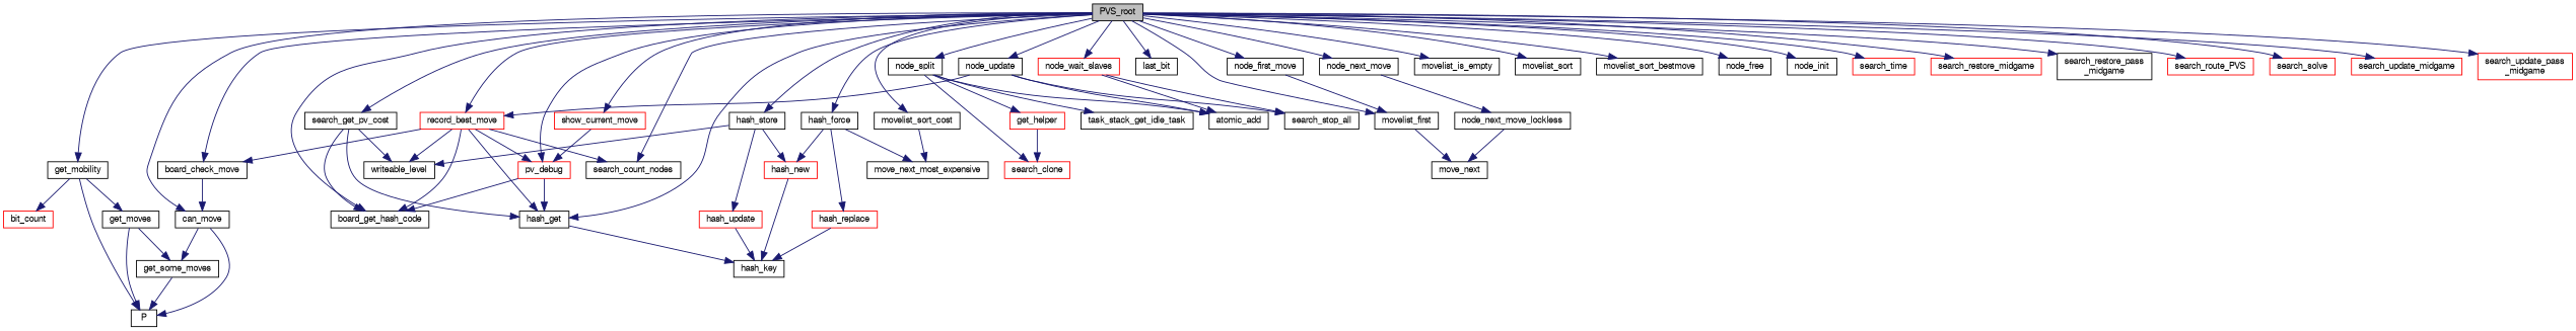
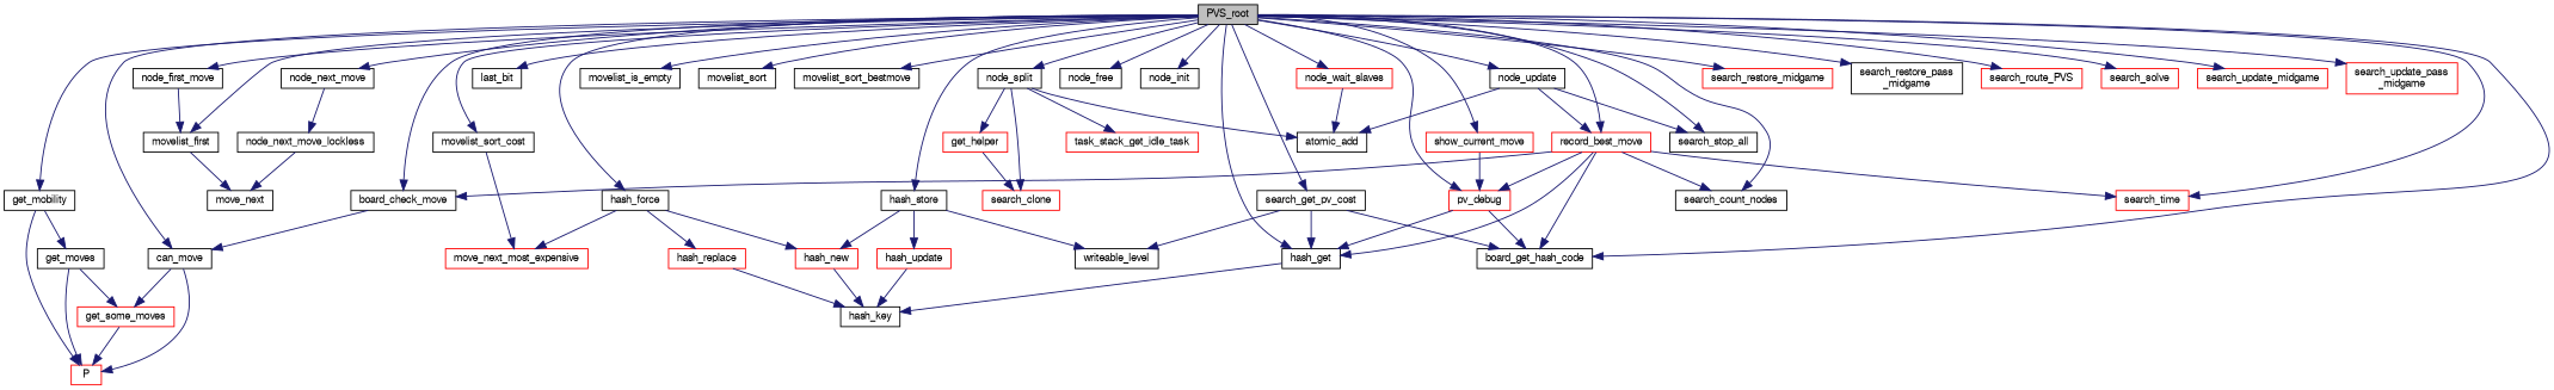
  digraph {
    rankdir=TB
    node [color=black fontname=FreeSans fontsize=10 shape=record]
    edge [color=midnightblue fontname=FreeSans fontsize=10 labelfontname=FreeSans labelfontsize=10 style=solid]
    n1 [fillcolor=grey75 fontcolor=black height=0.2 label=PVS_root style=filled width=0.4]
    n2 [height=0.2 label=board_check_move width=0.4]
    n3 [height=0.2 label=can_move width=0.4]
    n4 [height=0.2 label=board_get_hash_code width=0.4]
    n5 [height=0.2 label=get_mobility width=0.4]
    n6 [height=0.2 label=hash_force width=0.4]
    n7 [height=0.2 label=hash_get width=0.4]
    n8 [height=0.2 label=hash_store width=0.4]
    n9 [height=0.2 label=last_bit width=0.4]
    n10 [height=0.2 label=movelist_first width=0.4]
    n11 [height=0.2 label=movelist_is_empty width=0.4]
    n12 [height=0.2 label=movelist_sort width=0.4]
    n13 [height=0.2 label=movelist_sort_bestmove width=0.4]
    n14 [height=0.2 label=movelist_sort_cost width=0.4]
    n15 [height=0.2 label=node_first_move width=0.4]
    n16 [height=0.2 label=node_free width=0.4]
    n17 [height=0.2 label=node_init width=0.4]
    n18 [height=0.2 label=node_next_move width=0.4]
    n19 [height=0.2 label=node_split width=0.4]
    n20 [height=0.2 label=node_update width=0.4]
    n21 [color=red height=0.2 label=record_best_move width=0.4]
    n22 [color=red height=0.2 label=pv_debug width=0.4]
    n23 [height=0.2 label=search_count_nodes width=0.4]
    n24 [color=red height=0.2 label=search_time width=0.4]
    n25 [color=red height=0.2 label=node_wait_slaves width=0.4]
    n26 [height=0.2 label=search_get_pv_cost width=0.4]
    n27 [color=red height=0.2 label=search_restore_midgame width=0.4]
    n28 [height=0.2 label="search_restore_pass\l_midgame" width=0.4]
    n29 [color=red height=0.2 label=search_route_PVS width=0.4]
    n30 [color=red height=0.2 label=search_solve width=0.4]
    n31 [color=red height=0.2 label=search_update_midgame width=0.4]
    n32 [color=red height=0.2 label="search_update_pass\l_midgame" width=0.4]
    n33 [color=red height=0.2 label=show_current_move width=0.4]
-   n34 [height=0.2 label=get_some_moves width=0.4]
-   n35 [height=0.2 label=P width=0.4]
-   n36 [color=red height=0.2 label=bit_count width=0.4]
+   n34 [color=red height=0.2 label=get_some_moves width=0.4]
+   n35 [color=red height=0.2 label=P width=0.4]
    n37 [height=0.2 label=get_moves width=0.4]
    n38 [color=red height=0.2 label=hash_new width=0.4]
    n39 [color=red height=0.2 label=hash_replace width=0.4]
-   n40 [height=0.2 label=move_next_most_expensive width=0.4]
+   n40 [color=red height=0.2 label=move_next_most_expensive width=0.4]
    n41 [height=0.2 label=hash_key width=0.4]
    n42 [height=0.2 label=writeable_level width=0.4]
    n43 [color=red height=0.2 label=hash_update width=0.4]
    n44 [height=0.2 label=move_next width=0.4]
    n45 [height=0.2 label=node_next_move_lockless width=0.4]
    n46 [height=0.2 label=atomic_add width=0.4]
    n47 [color=red height=0.2 label=get_helper width=0.4]
    n48 [color=red height=0.2 label=search_clone width=0.4]
-   n49 [height=0.2 label=task_stack_get_idle_task width=0.4]
+   n49 [color=red height=0.2 label=task_stack_get_idle_task width=0.4]
    n50 [height=0.2 label=search_stop_all width=0.4]
    n1 -> n2
    n1 -> n3
    n1 -> n4
    n1 -> n5
    n1 -> n6
    n1 -> n7
    n1 -> n8
    n1 -> n9
    n1 -> n10
    n1 -> n11
    n1 -> n12
    n1 -> n13
    n1 -> n14
    n1 -> n15
    n1 -> n16
    n1 -> n17
    n1 -> n18
    n1 -> n19
    n1 -> n20
    n1 -> n21
    n1 -> n22
    n1 -> n23
    n1 -> n24
    n1 -> n25
    n1 -> n26
    n1 -> n27
    n1 -> n28
    n1 -> n29
    n1 -> n30
    n1 -> n31
    n1 -> n32
    n1 -> n33
    n2 -> n3
    n3 -> n34
    n3 -> n35
    n5 -> n35
-   n5 -> n36
    n5 -> n37
    n6 -> n38
    n6 -> n39
    n6 -> n40
    n7 -> n41
    n8 -> n38
    n8 -> n42
    n8 -> n43
    n10 -> n44
    n14 -> n40
    n15 -> n10
    n18 -> n45
    n19 -> n46
    n19 -> n47
    n19 -> n48
    n19 -> n49
    n20 -> n21
    n20 -> n46
    n20 -> n50
    n21 -> n2
    n21 -> n4
    n21 -> n7
    n21 -> n22
    n21 -> n23
-   n21 -> n42
+   n21 -> n24
    n22 -> n4
    n22 -> n7
    n25 -> n46
-   n25 -> n50
+   n1 -> n50
    n26 -> n4
    n26 -> n7
    n26 -> n42
    n33 -> n22
    n34 -> n35
    n37 -> n34
    n37 -> n35
    n38 -> n41
    n39 -> n41
    n43 -> n41
    n45 -> n44
    n47 -> n48
  }
